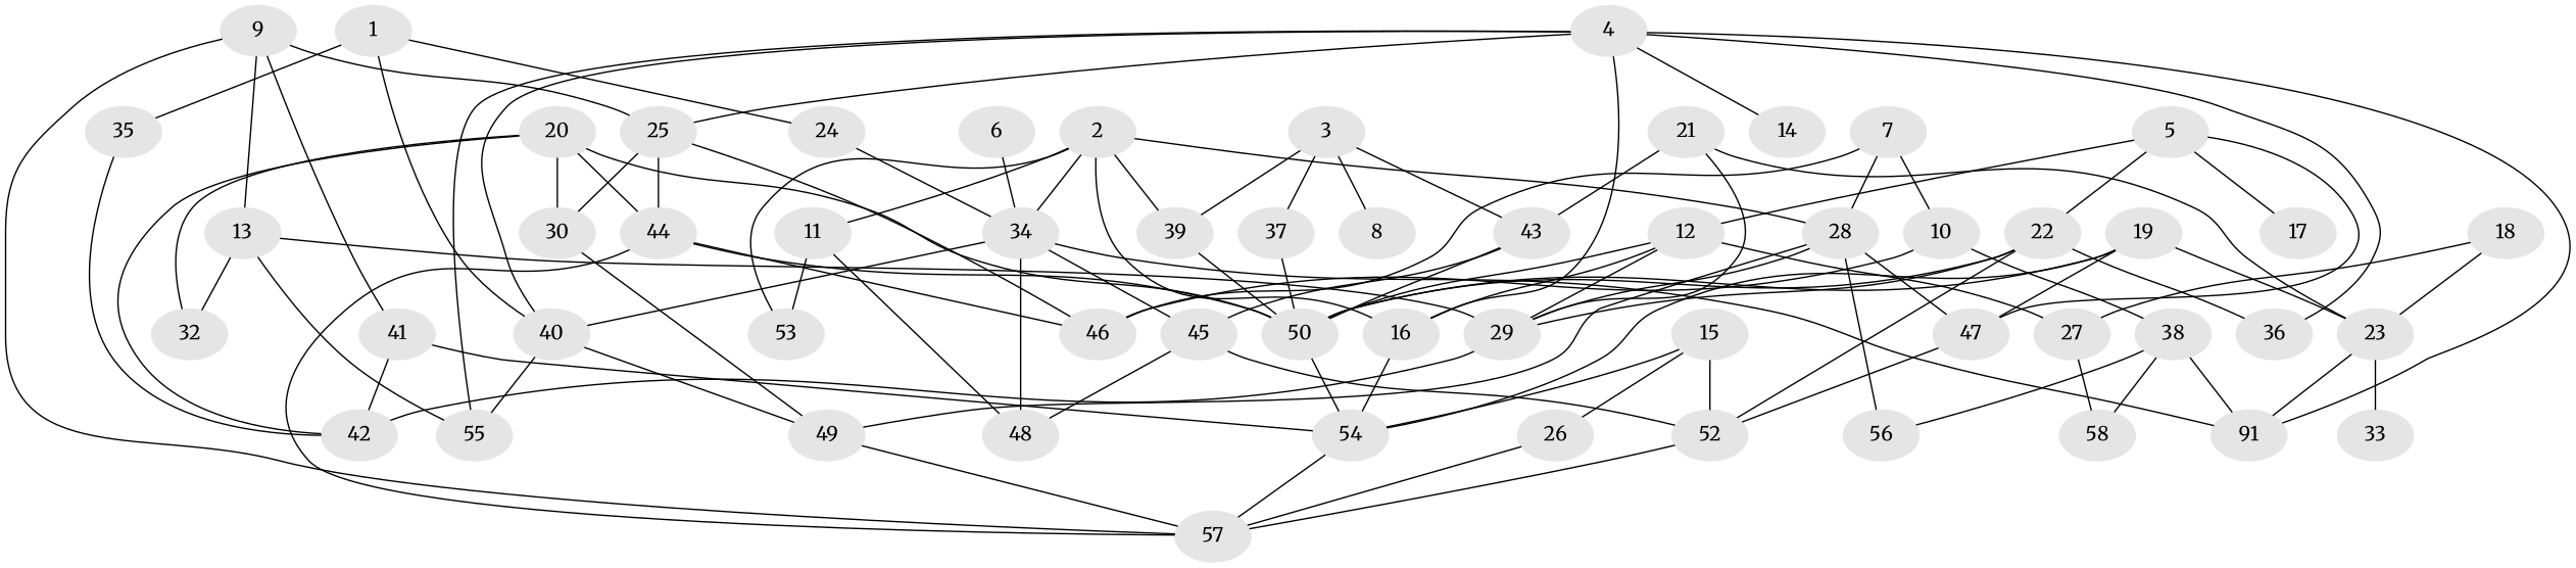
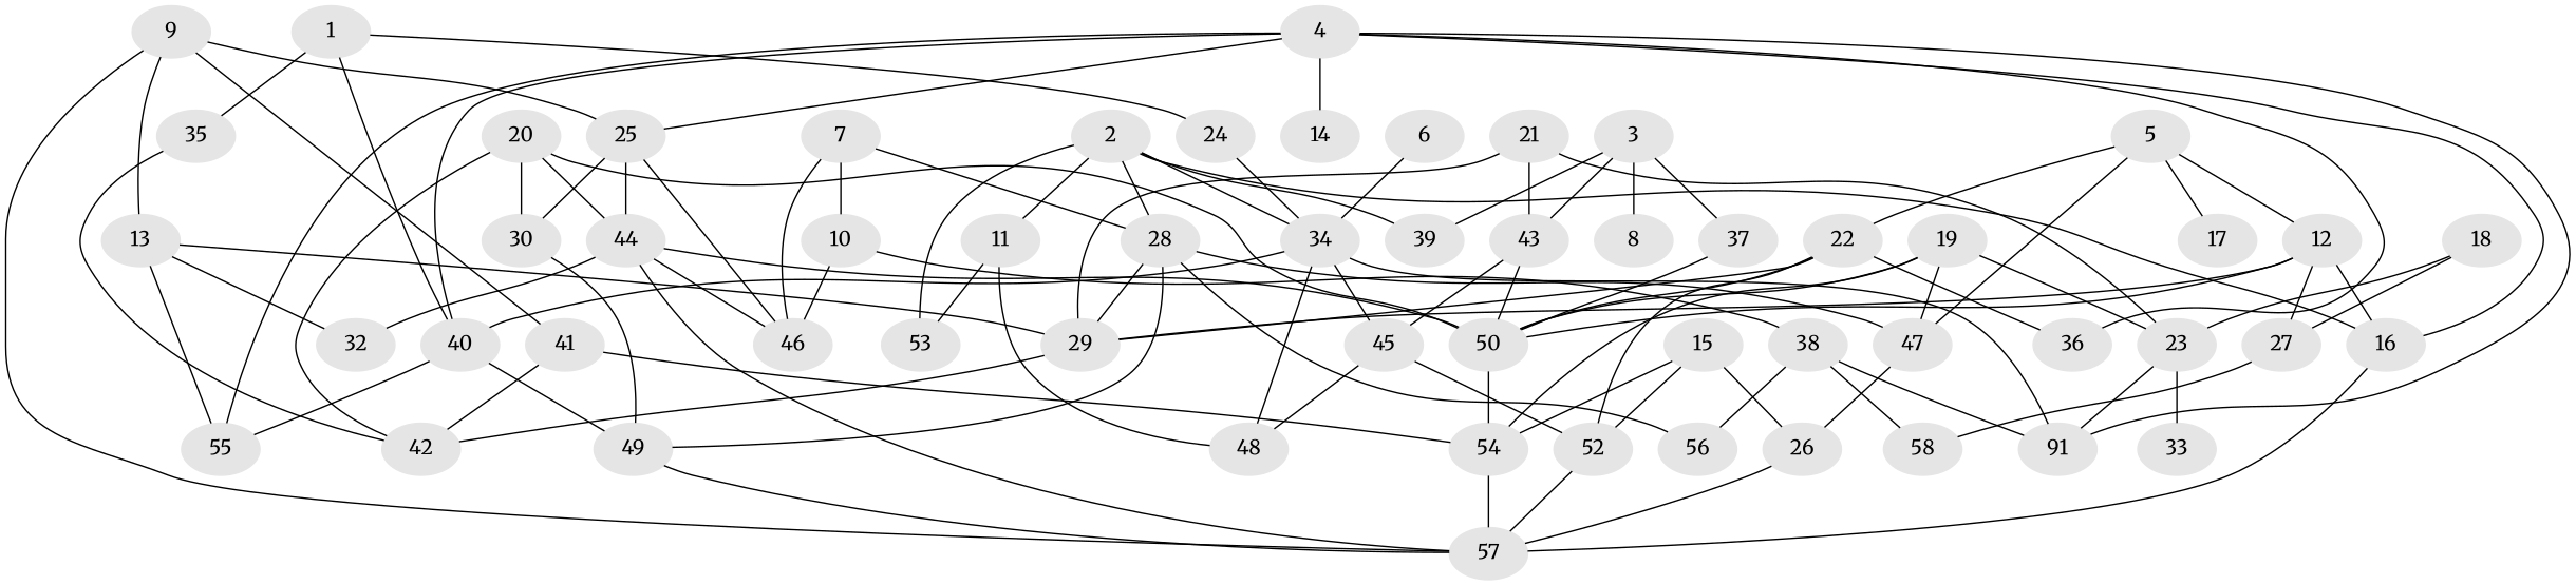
  graph {
    fontname=Merriweather
    node [color=gray90 fontname=Merriweather style=filled]
    edge [fontname=Merriweather]
    1
    24
    35
    40
    34
    42
    55
    49
    2
    11
    16
    39
    53
    28
    48
    54
    n17 [label=91]
    45
    50
    3
    8
    37
    43
    4
    14
    25
    36
    46
    30
    44
    5
    12
    17
    22
    47
    27
    29
    52
    6
    7
    10
    38
    56
    9
    13
    41
    57
    32
    58
    15
    26
    18
    23
    33
    19
    20
    21
    1 -- 24
    1 -- 35
    1 -- 40
    24 -- 34
    35 -- 42
    40 -- 55
    40 -- 49
    34 -- 40
    34 -- 48
    34 -- n17
    34 -- 45
    49 -- 57
    2 -- 34
    2 -- 11
    2 -- 16
    2 -- 39
    2 -- 53
    2 -- 28
    11 -- 53
    11 -- 48
-   16 -- 54
-   39 -- 50
+   16 -- 57
    28 -- 49
    28 -- 47
    28 -- 29
    28 -- 56
    54 -- 57
    45 -- 48
    45 -- 52
    50 -- 54
    3 -- 39
    3 -- 8
    3 -- 37
    3 -- 43
    37 -- 50
    43 -- 45
    43 -- 50
    4 -- 40
    4 -- 55
    4 -- 16
    4 -- n17
    4 -- 14
    4 -- 25
    4 -- 36
    25 -- 46
    25 -- 30
    25 -- 44
    30 -- 49
    44 -- 50
    44 -- 46
    44 -- 57
    5 -- 12
    5 -- 17
    5 -- 22
    5 -- 47
    12 -- 16
    12 -- 50
    12 -- 27
    12 -- 29
    22 -- 50
    22 -- 36
    22 -- 29
    22 -- 52
-   47 -- 52
+   47 -- 26
    27 -- 58
    29 -- 42
    52 -- 57
    6 -- 34
    7 -- 28
    7 -- 46
    7 -- 10
    10 -- 46
    10 -- 38
    38 -- n17
    38 -- 56
    38 -- 58
    9 -- 25
    9 -- 13
    9 -- 41
    9 -- 57
    13 -- 55
    13 -- 29
    13 -- 32
    41 -- 42
    41 -- 54
    15 -- 54
    15 -- 52
    15 -- 26
    26 -- 57
    18 -- 27
    18 -- 23
    23 -- n17
    23 -- 33
    19 -- 54
    19 -- 50
    19 -- 47
    19 -- 23
    20 -- 42
    20 -- 50
    20 -- 30
    20 -- 44
-   20 -- 32
+   44 -- 32
    21 -- 43
    21 -- 29
    21 -- 23
  }
